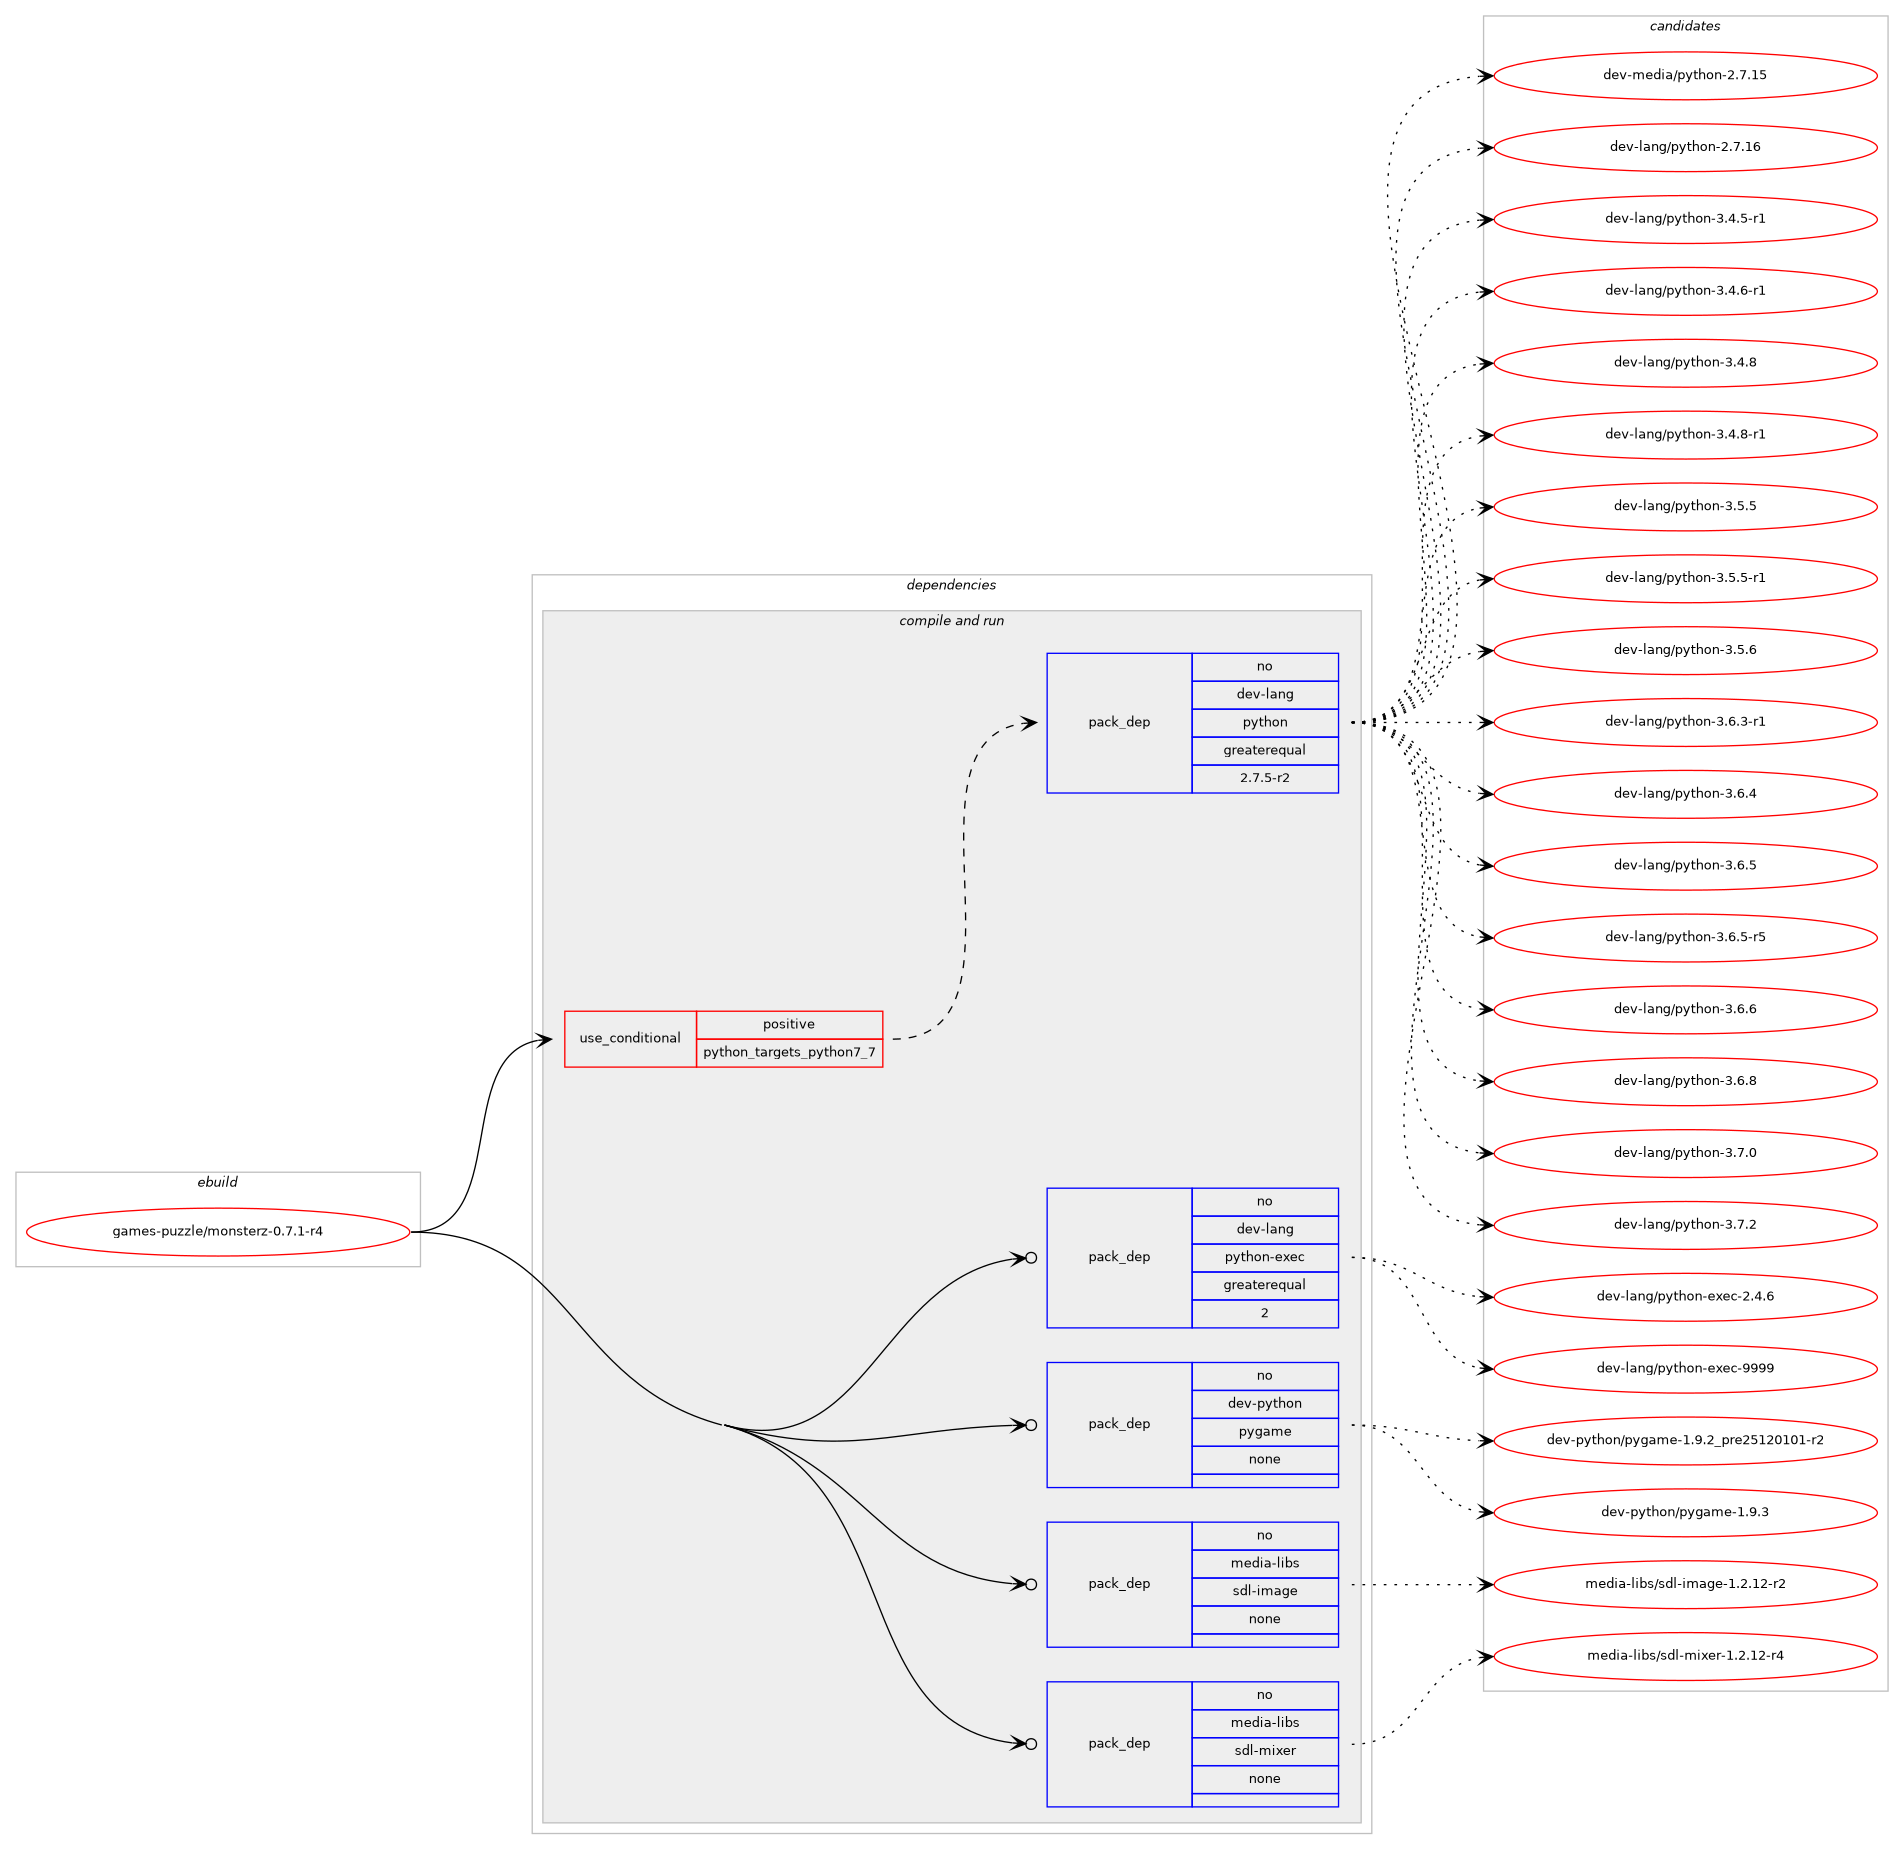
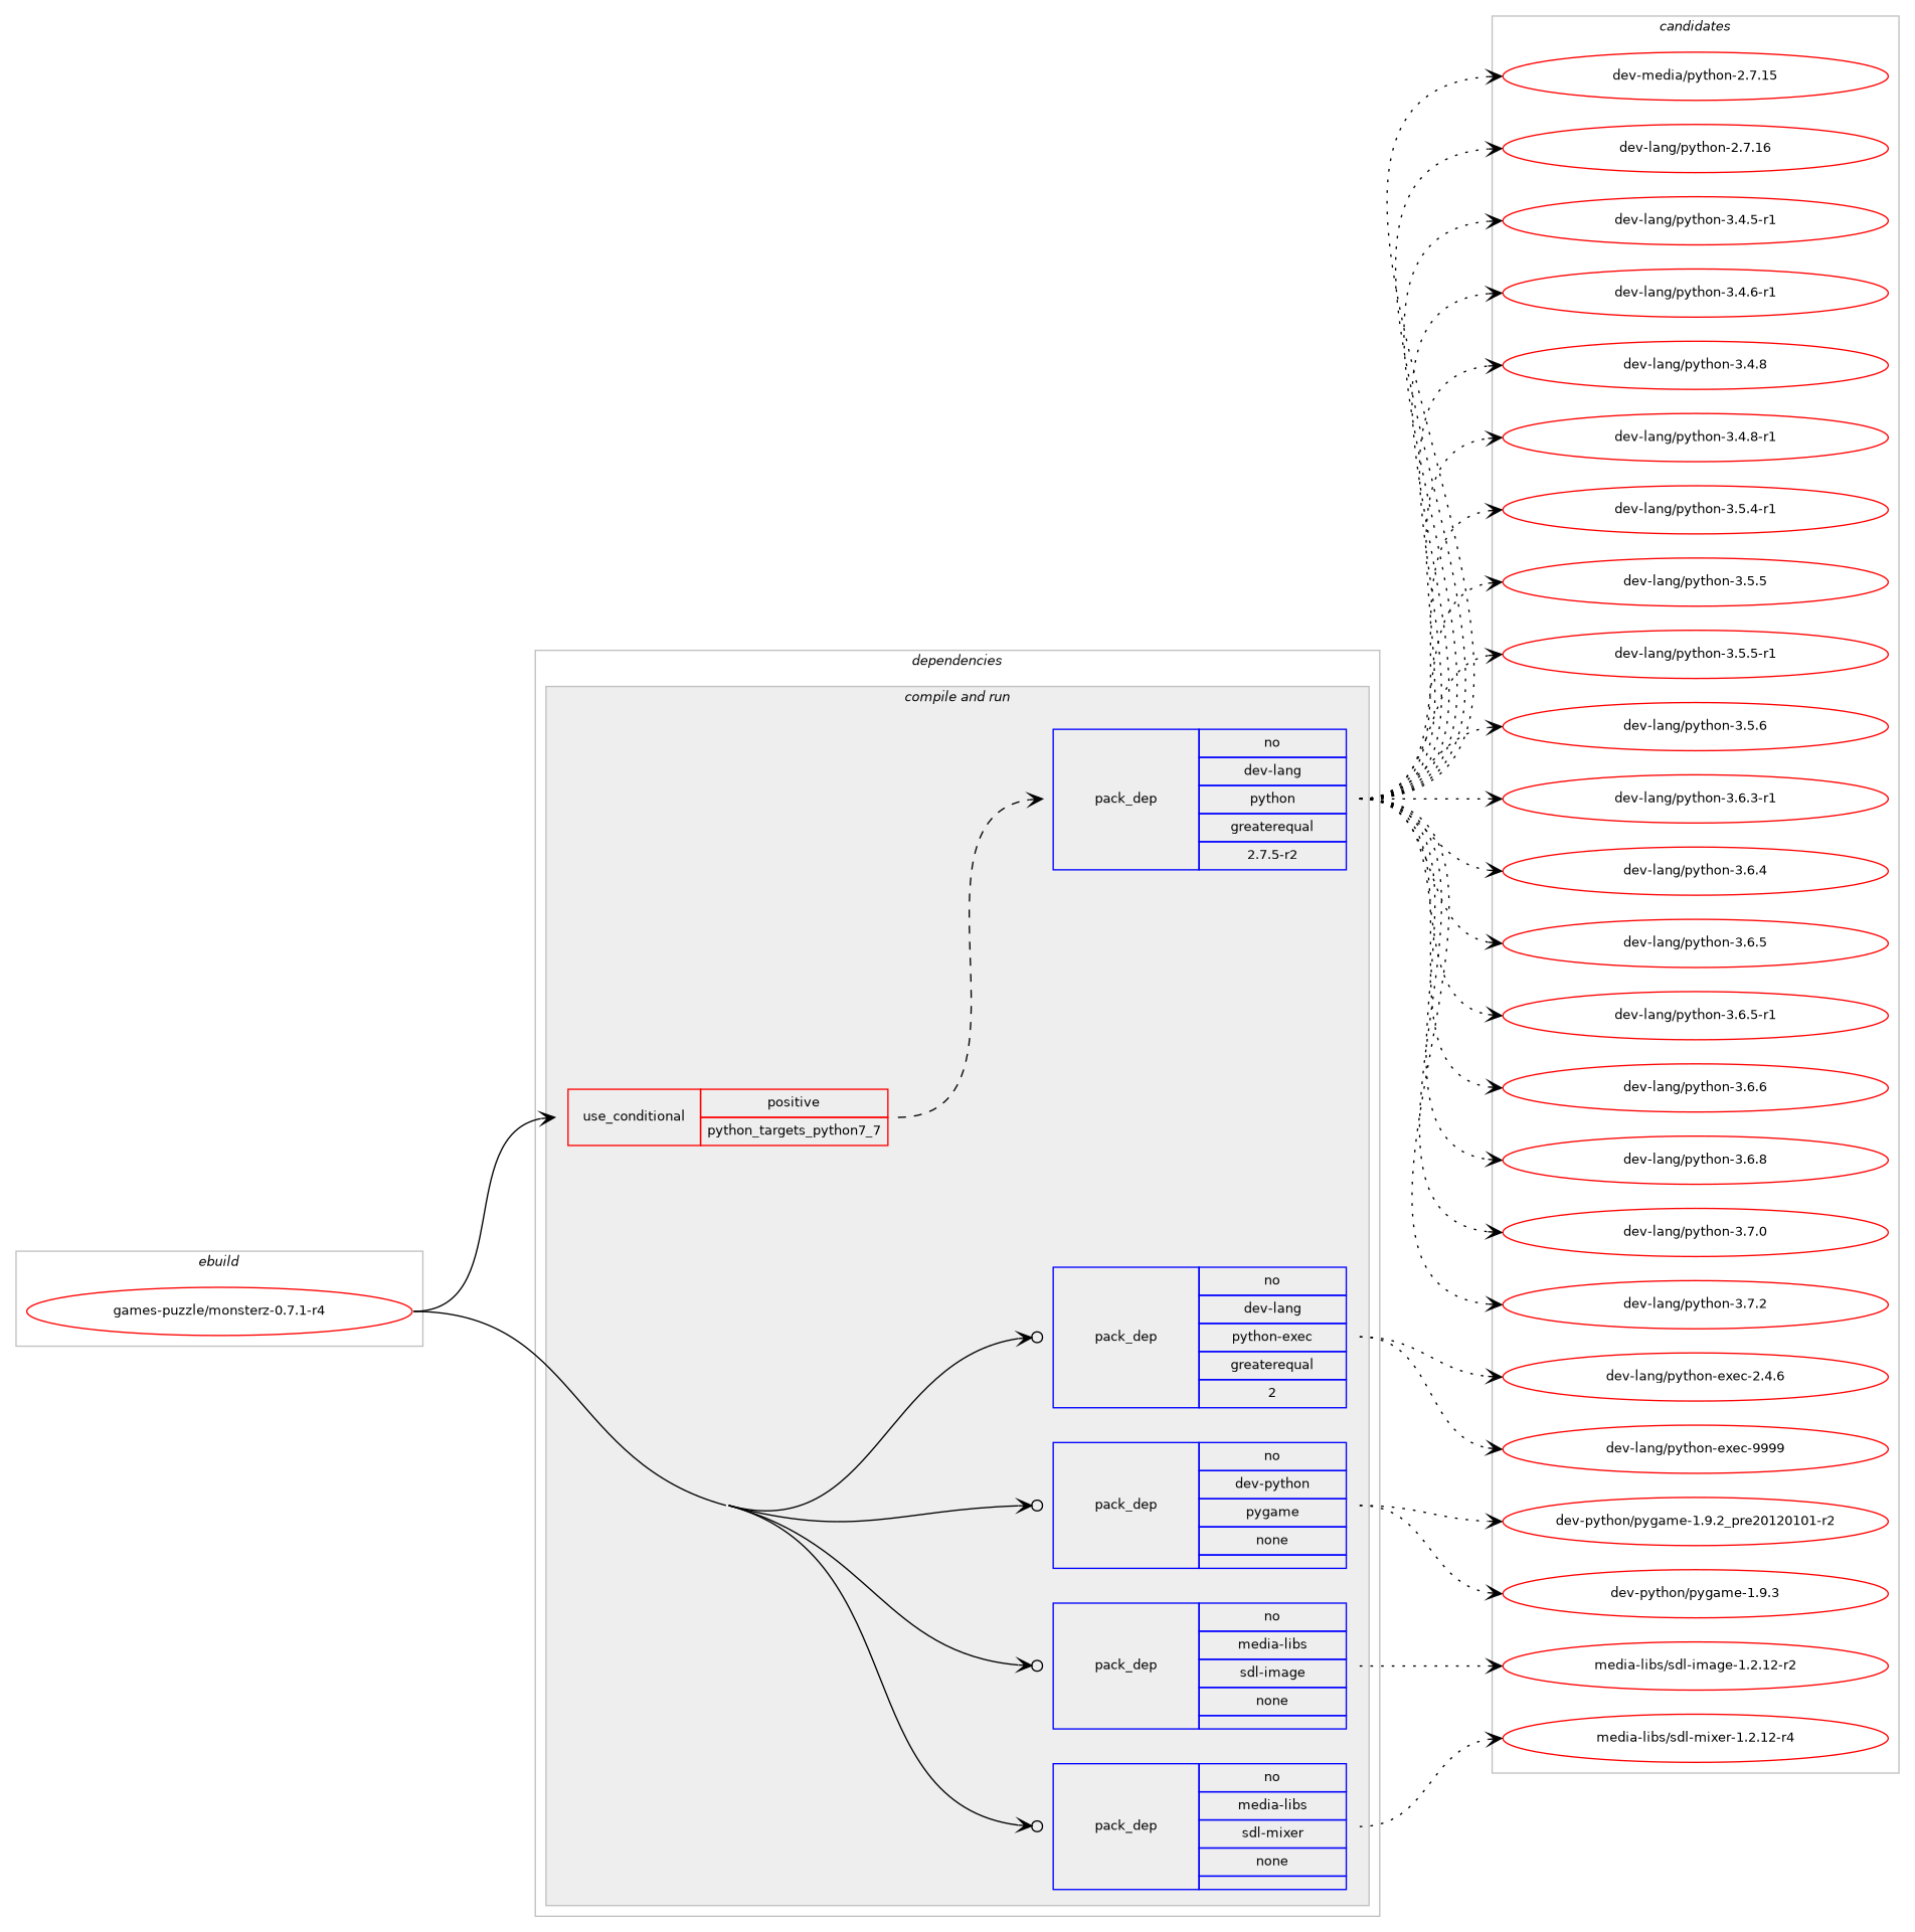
  digraph {
    compound=true
    concentrate=true
    fontname=Helvetica
    fontsize=10
    newrank=true
    rankdir=LR
    ranksep=1.5
    node [color=red fontname=Helvetica fontsize=10]
    edge [arrowhead=vee headport=w style=dotted tailport=e weight=100]
    n1 [label="games-puzzle/monsterz-0.7.1-r4" width=4]
    n2 [color=blue label=<<TABLE BORDER="0" CELLBORDER="1" CELLSPACING="0" CELLPADDING="4" WIDTH="220"><TR><TD ROWSPAN="6" CELLPADDING="30">pack_dep</TD></TR><TR><TD WIDTH="110">no</TD></TR><TR><TD>dev-lang</TD></TR><TR><TD>python</TD></TR><TR><TD>greaterequal</TD></TR><TR><TD>2.7.5-r2</TD></TR></TABLE>> shape=none]
    n3 [label=<<TABLE BORDER="0" CELLBORDER="1" CELLSPACING="0" CELLPADDING="4"><TR><TD ROWSPAN="3" CELLPADDING="10">use_conditional</TD></TR><TR><TD>positive</TD></TR><TR><TD>python_targets_python7_7</TD></TR></TABLE>> shape=none]
    n4 [color=blue label=<<TABLE BORDER="0" CELLBORDER="1" CELLSPACING="0" CELLPADDING="4" WIDTH="220"><TR><TD ROWSPAN="6" CELLPADDING="30">pack_dep</TD></TR><TR><TD WIDTH="110">no</TD></TR><TR><TD>dev-lang</TD></TR><TR><TD>python-exec</TD></TR><TR><TD>greaterequal</TD></TR><TR><TD>2</TD></TR></TABLE>> shape=none]
    n5 [color=blue label=<<TABLE BORDER="0" CELLBORDER="1" CELLSPACING="0" CELLPADDING="4" WIDTH="220"><TR><TD ROWSPAN="6" CELLPADDING="30">pack_dep</TD></TR><TR><TD WIDTH="110">no</TD></TR><TR><TD>dev-python</TD></TR><TR><TD>pygame</TD></TR><TR><TD>none</TD></TR><TR><TD></TD></TR></TABLE>> shape=none]
    n6 [color=blue label=<<TABLE BORDER="0" CELLBORDER="1" CELLSPACING="0" CELLPADDING="4" WIDTH="220"><TR><TD ROWSPAN="6" CELLPADDING="30">pack_dep</TD></TR><TR><TD WIDTH="110">no</TD></TR><TR><TD>media-libs</TD></TR><TR><TD>sdl-image</TD></TR><TR><TD>none</TD></TR><TR><TD></TD></TR></TABLE>> shape=none]
    n7 [color=blue label=<<TABLE BORDER="0" CELLBORDER="1" CELLSPACING="0" CELLPADDING="4" WIDTH="220"><TR><TD ROWSPAN="6" CELLPADDING="30">pack_dep</TD></TR><TR><TD WIDTH="110">no</TD></TR><TR><TD>media-libs</TD></TR><TR><TD>sdl-mixer</TD></TR><TR><TD>none</TD></TR><TR><TD></TD></TR></TABLE>> shape=none]
    n8 [label="dev-media/python-2.7.15" width=4]
    n9 [label="dev-lang/python-2.7.16" width=4]
    n10 [label="dev-lang/python-3.4.5-r1" width=4]
    n11 [label="dev-lang/python-3.4.6-r1" width=4]
    n12 [label="dev-lang/python-3.4.8" width=4]
    n13 [label="dev-lang/python-3.4.8-r1" width=4]
+   n14 [label="dev-lang/python-3.5.4-r1" width=4]
    n15 [label="dev-lang/python-3.5.5" width=4]
    n16 [label="dev-lang/python-3.5.5-r1" width=4]
    n17 [label="dev-lang/python-3.5.6" width=4]
    n18 [label="dev-lang/python-3.6.3-r1" width=4]
    n19 [label="dev-lang/python-3.6.4" width=4]
    n20 [label="dev-lang/python-3.6.5" width=4]
-   n21 [label="dev-lang/python-3.6.5-r5" width=4]
+   n21 [label="dev-lang/python-3.6.5-r1" width=4]
    n22 [label="dev-lang/python-3.6.6" width=4]
    n23 [label="dev-lang/python-3.6.8" width=4]
    n24 [label="dev-lang/python-3.7.0" width=4]
    n25 [label="dev-lang/python-3.7.2" width=4]
    n26 [label="dev-lang/python-exec-2.4.6" width=4]
    n27 [label="dev-lang/python-exec-9999" width=4]
-   n28 [label="dev-python/pygame-1.9.2_pre25120101-r2" width=4]
+   n28 [label="dev-python/pygame-1.9.2_pre20120101-r2" width=4]
    n29 [label="dev-python/pygame-1.9.3" width=4]
    n30 [label="media-libs/sdl-image-1.2.12-r2" width=4]
    n31 [label="media-libs/sdl-mixer-1.2.12-r4" width=4]
    subgraph cluster_1 {
      color=gray
      label=<<i>ebuild</i>>
      rank=same
      n1
    }
    subgraph cluster_2 {
      color=gray
      label=<<i>dependencies</i>>
      subgraph cluster_3 {
        color=gray
        fillcolor="#eeeeee"
        label=<<i>compile</i>>
        style=filled
      }
      subgraph cluster_4 {
        color=gray
        fillcolor="#eeeeee"
        label=<<i>compile and run</i>>
        style=filled
        subgraph sub_5 {
          color=gray
          fillcolor="#eeeeee"
          label=<<i>compile and run</i>>
          style=filled
          n3
          subgraph sub_6 {
            color=gray
            fillcolor="#eeeeee"
            label=<<i>compile and run</i>>
            style=filled
            n2
          }
        }
        subgraph sub_7 {
          color=gray
          fillcolor="#eeeeee"
          label=<<i>compile and run</i>>
          style=filled
          n4
        }
        subgraph sub_8 {
          color=gray
          fillcolor="#eeeeee"
          label=<<i>compile and run</i>>
          style=filled
          n5
        }
        subgraph sub_9 {
          color=gray
          fillcolor="#eeeeee"
          label=<<i>compile and run</i>>
          style=filled
          n6
        }
        subgraph sub_10 {
          color=gray
          fillcolor="#eeeeee"
          label=<<i>compile and run</i>>
          style=filled
          n7
        }
      }
      subgraph cluster_11 {
        color=gray
        fillcolor="#eeeeee"
        label=<<i>run</i>>
        style=filled
      }
    }
    subgraph cluster_12 {
      color=gray
      label=<<i>candidates</i>>
      rank=same
      subgraph sub_13 {
        color=black
        label=<<i>candidates</i>>
        nodesep=1
        rank=same
        n8
        n9
        n10
        n11
        n12
        n13
+       n14
        n15
        n16
        n17
        n18
        n19
        n20
        n21
        n22
        n23
        n24
        n25
      }
      subgraph sub_14 {
        color=black
        label=<<i>candidates</i>>
        nodesep=1
        rank=same
        n26
        n27
      }
      subgraph sub_15 {
        color=black
        label=<<i>candidates</i>>
        nodesep=1
        rank=same
        n28
        n29
      }
      subgraph sub_16 {
        color=black
        label=<<i>candidates</i>>
        nodesep=1
        rank=same
        n30
      }
      subgraph sub_17 {
        color=black
        label=<<i>candidates</i>>
        nodesep=1
        rank=same
        n31
      }
    }
    n1 -> n3 [style=solid weight=20]
    n1 -> n4 [arrowhead=odotvee style=solid weight=20]
    n1 -> n5 [arrowhead=odotvee style=solid weight=20]
    n1 -> n6 [arrowhead=odotvee style=solid weight=20]
    n1 -> n7 [arrowhead=odotvee style=solid weight=20]
    n2 -> n8
    n2 -> n9
    n2 -> n10
    n2 -> n11
    n2 -> n12
    n2 -> n13
+   n2 -> n14
    n2 -> n15
    n2 -> n16
    n2 -> n17
    n2 -> n18
    n2 -> n19
    n2 -> n20
    n2 -> n21
    n2 -> n22
    n2 -> n23
    n2 -> n24
    n2 -> n25
    n3 -> n2 [style=dashed weight=20]
    n4 -> n26
    n4 -> n27
    n5 -> n28
    n5 -> n29
    n6 -> n30
    n7 -> n31
  }
